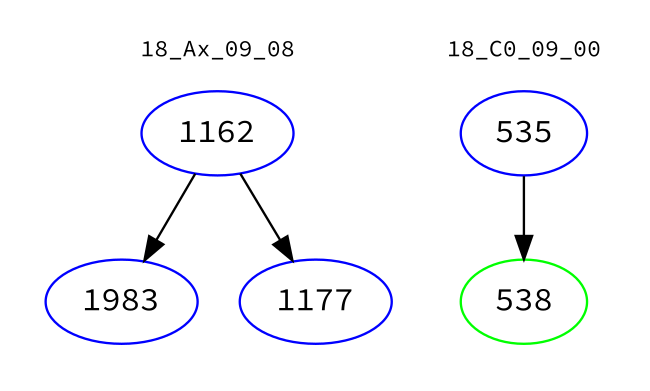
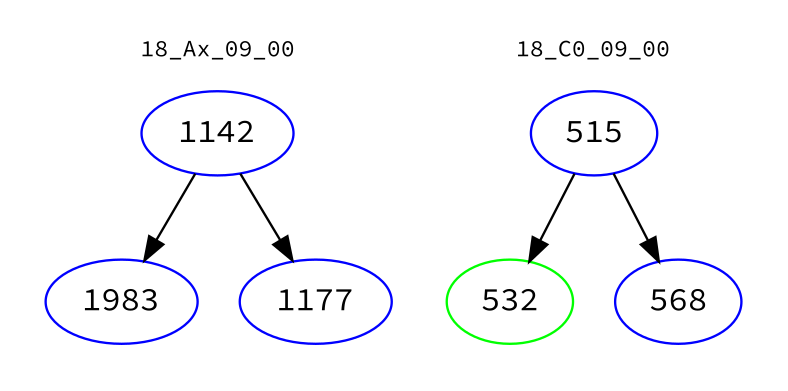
  digraph {
    fontname="Source Code Pro"
    node [color=blue fontname="Source Code Pro"]
    edge [color=black fontname="Source Code Pro"]
-   n1 [label=1162]
+   n1 [label=1142]
    n2 [label=1983]
    n3 [label=1177]
-   n4 [label=535]
-   n5 [color=green label=538]
+   n4 [label=515]
+   n5 [color=green label=532]
+   n6 [label=568]
    subgraph cluster_1 {
      color=white
      fontsize=10
-     label="18_Ax_09_08"
+     label="18_Ax_09_00"
      n1
      n2
      n3
    }
    subgraph cluster_2 {
      color=white
      fontsize=10
      label="18_C0_09_00"
      n4
      n5
+     n6
    }
    n1 -> n2
    n1 -> n3
    n4 -> n5
+   n4 -> n6
  }
